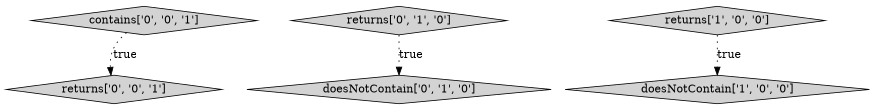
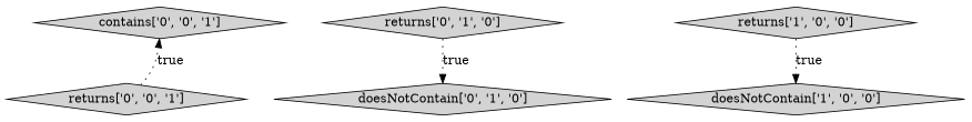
  digraph {
    node [fillcolor=lightgray shape=diamond style=filled]
    edge [style=dotted]
    n1 [label="contains['0', '0', '1']"]
    n2 [label="returns['0', '0', '1']"]
    n3 [label="doesNotContain['0', '1', '0']"]
    n4 [label="returns['0', '1', '0']"]
    n5 [label="returns['1', '0', '0']"]
    n6 [label="doesNotContain['1', '0', '0']"]
-   n1 -> n2 [label=true]
+   n2 -> n1 [label=true]
    n4 -> n3 [label=true]
    n5 -> n6 [label=true]
  }
